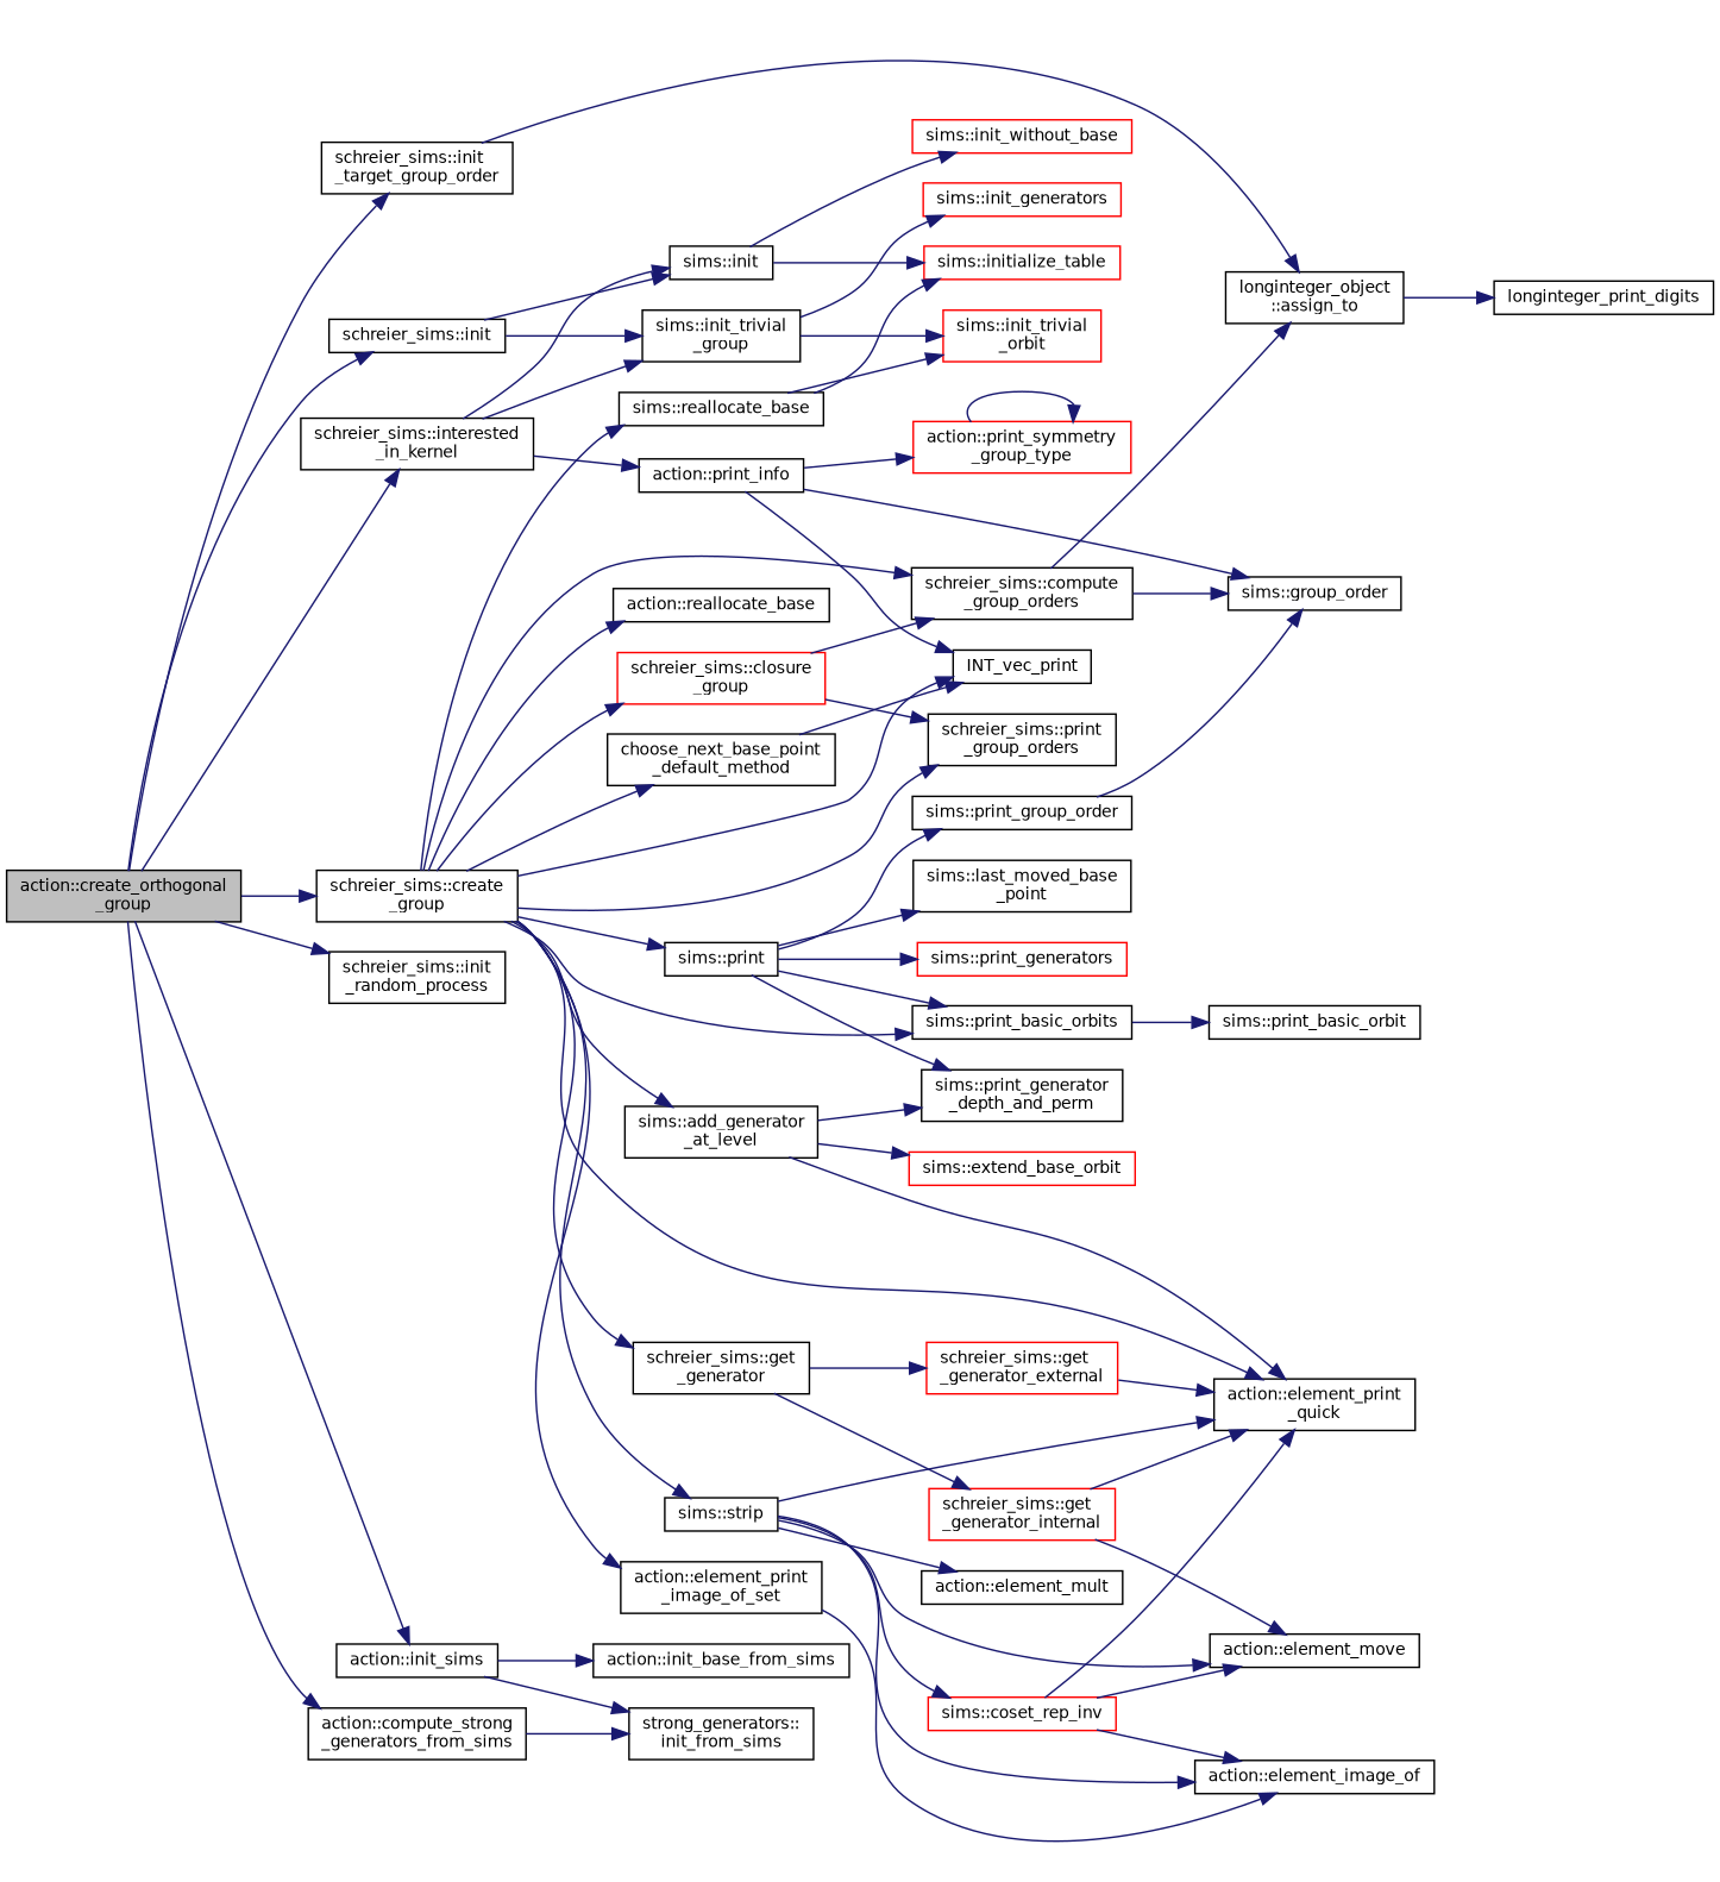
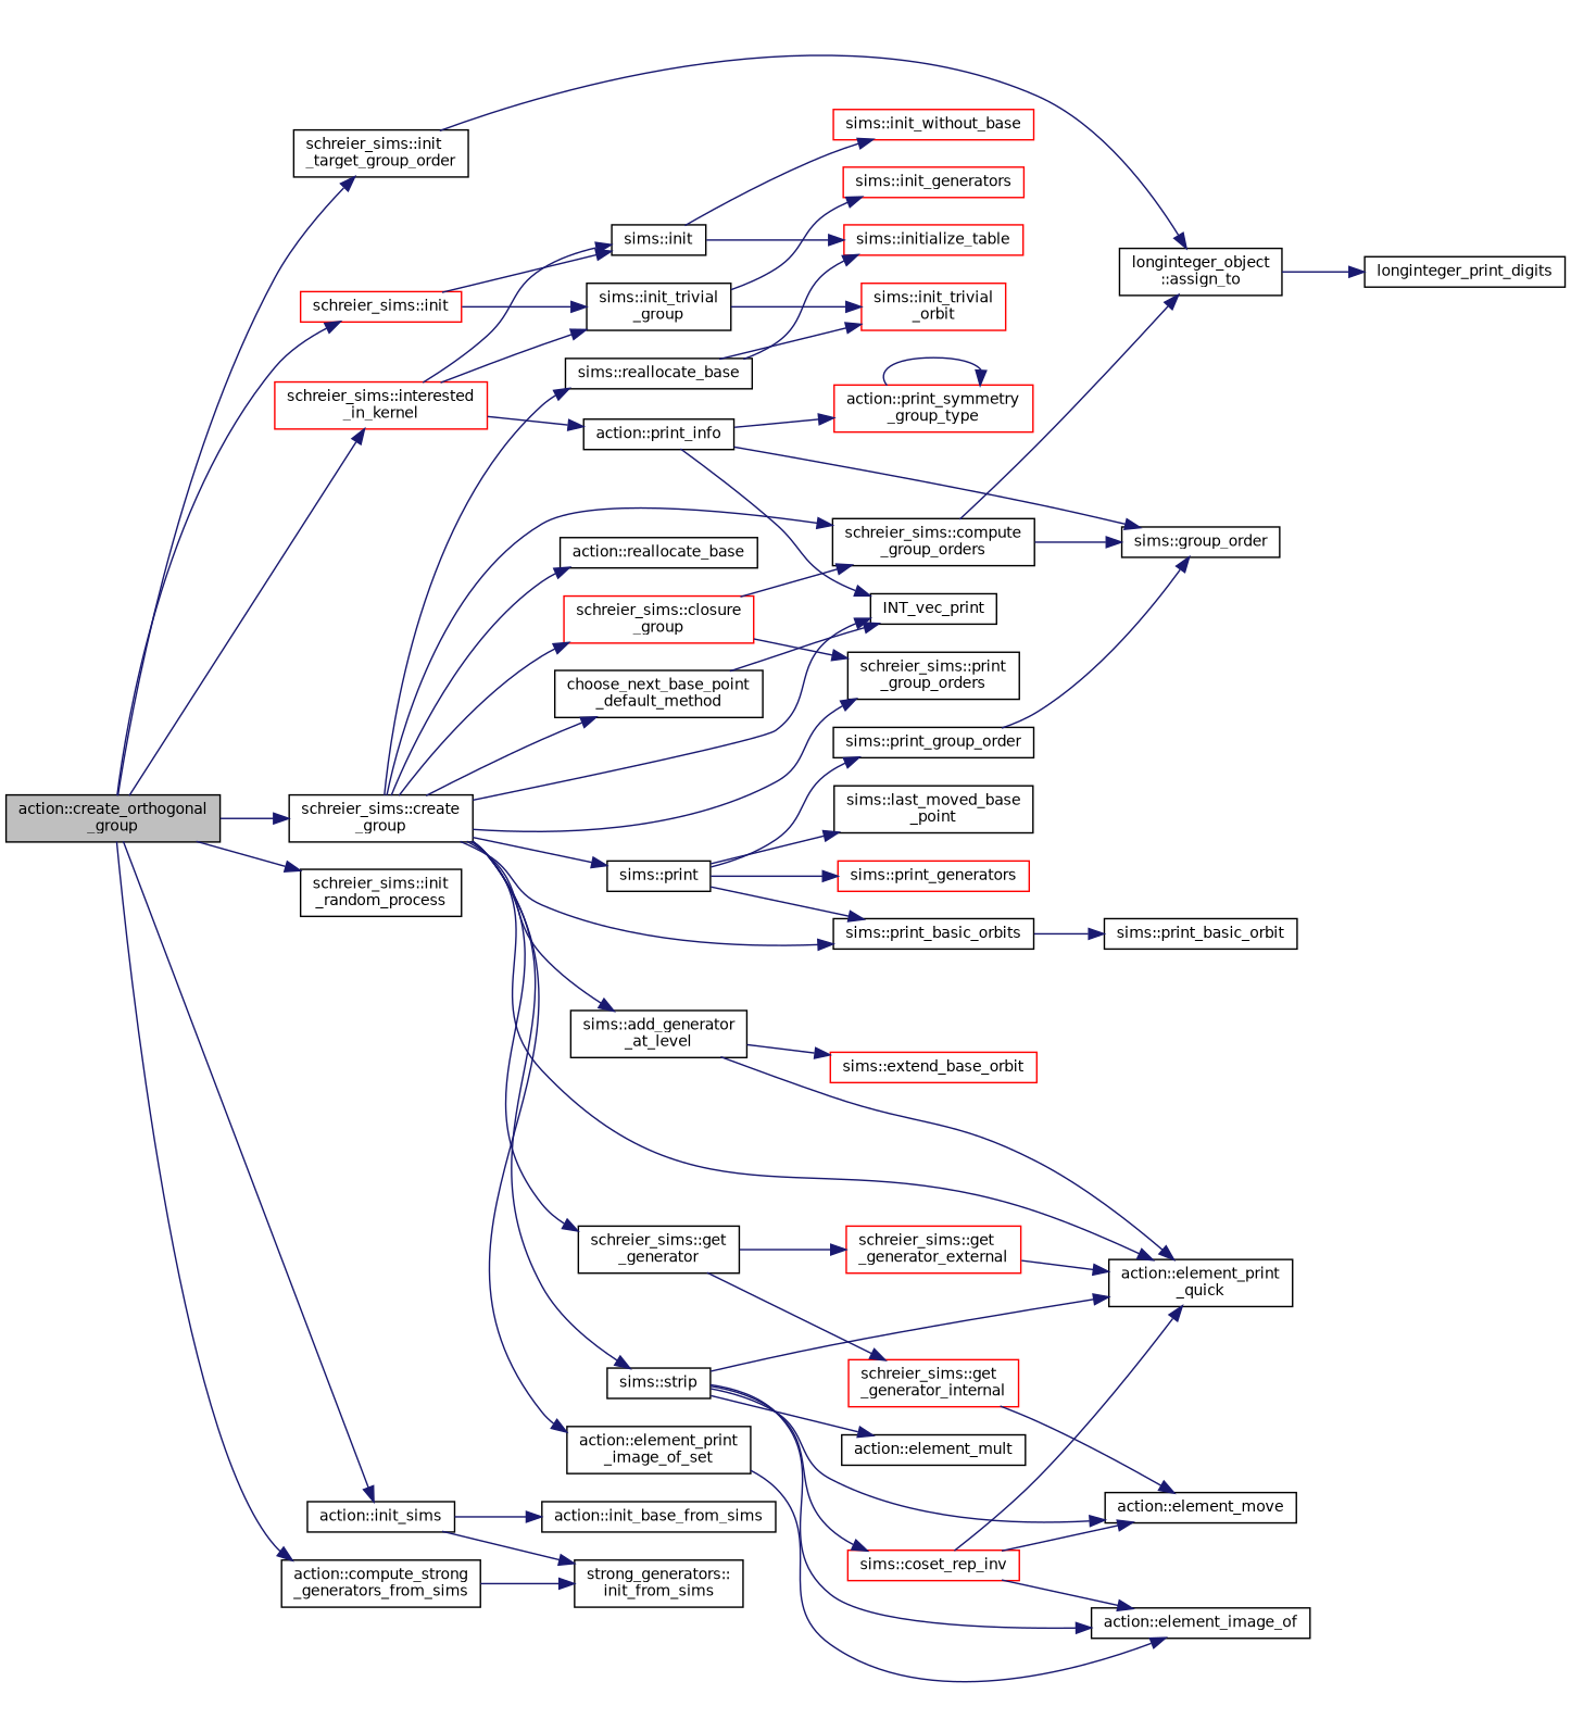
  digraph {
    rankdir=LR
    node [color=black fillcolor=white fontname=Helvetica fontsize=10 shape=record style=filled]
    edge [color=midnightblue fontname=Helvetica fontsize=10 labelfontname=Helvetica labelfontsize=10 style=solid]
    n1 [fillcolor=grey75 fontcolor=black height=0.2 label="action::create_orthogonal\l_group" width=0.4]
-   n2 [height=0.2 label="schreier_sims::init" width=0.4]
-   n3 [height=0.2 label="schreier_sims::interested\l_in_kernel" width=0.4]
+   n2 [color=red height=0.2 label="schreier_sims::init" width=0.4]
+   n3 [color=red height=0.2 label="schreier_sims::interested\l_in_kernel" width=0.4]
    n4 [height=0.2 label="schreier_sims::init\l_target_group_order" width=0.4]
    n5 [height=0.2 label="schreier_sims::init\l_random_process" width=0.4]
    n6 [height=0.2 label="schreier_sims::create\l_group" width=0.4]
    n7 [height=0.2 label="action::init_sims" width=0.4]
    n8 [height=0.2 label="action::compute_strong\l_generators_from_sims" width=0.4]
    n9 [height=0.2 label="sims::init" width=0.4]
    n10 [height=0.2 label="sims::init_trivial\l_group" width=0.4]
    n11 [height=0.2 label="action::print_info" width=0.4]
    n12 [height=0.2 label="longinteger_object\l::assign_to" width=0.4]
    n13 [height=0.2 label=INT_vec_print width=0.4]
    n14 [height=0.2 label="schreier_sims::compute\l_group_orders" width=0.4]
    n15 [height=0.2 label="schreier_sims::print\l_group_orders" width=0.4]
    n16 [height=0.2 label="schreier_sims::get\l_generator" width=0.4]
    n17 [height=0.2 label="action::element_print\l_quick" width=0.4]
    n18 [height=0.2 label="sims::strip" width=0.4]
    n19 [height=0.2 label="choose_next_base_point\l_default_method" width=0.4]
    n20 [height=0.2 label="sims::print" width=0.4]
    n21 [height=0.2 label="sims::print_basic_orbits" width=0.4]
    n22 [height=0.2 label="action::element_print\l_image_of_set" width=0.4]
    n23 [height=0.2 label="sims::add_generator\l_at_level" width=0.4]
    n24 [height=0.2 label="action::reallocate_base" width=0.4]
    n25 [height=0.2 label="sims::reallocate_base" width=0.4]
    n26 [color=red height=0.2 label="schreier_sims::closure\l_group" width=0.4]
    n27 [height=0.2 label="action::init_base_from_sims" width=0.4]
    n28 [height=0.2 label="strong_generators::\linit_from_sims" width=0.4]
    n29 [color=red height=0.2 label="sims::init_without_base" width=0.4]
    n30 [color=red height=0.2 label="sims::initialize_table" width=0.4]
    n31 [color=red height=0.2 label="sims::init_generators" width=0.4]
    n32 [color=red height=0.2 label="sims::init_trivial\l_orbit" width=0.4]
    n33 [color=red height=0.2 label="action::print_symmetry\l_group_type" width=0.4]
    n34 [height=0.2 label="sims::group_order" width=0.4]
    n35 [height=0.2 label=longinteger_print_digits width=0.4]
    n36 [color=red height=0.2 label="schreier_sims::get\l_generator_internal" width=0.4]
    n37 [color=red height=0.2 label="schreier_sims::get\l_generator_external" width=0.4]
    n38 [height=0.2 label="action::element_move" width=0.4]
    n39 [height=0.2 label="action::element_image_of" width=0.4]
    n40 [color=red height=0.2 label="sims::coset_rep_inv" width=0.4]
    n41 [height=0.2 label="action::element_mult" width=0.4]
    n42 [height=0.2 label="sims::last_moved_base\l_point" width=0.4]
    n43 [height=0.2 label="sims::print_group_order" width=0.4]
-   n44 [height=0.2 label="sims::print_generator\l_depth_and_perm" width=0.4]
    n45 [color=red height=0.2 label="sims::print_generators" width=0.4]
    n46 [height=0.2 label="sims::print_basic_orbit" width=0.4]
    n47 [color=red height=0.2 label="sims::extend_base_orbit" width=0.4]
    n1 -> n2
    n1 -> n3
    n1 -> n4
    n1 -> n5
    n1 -> n6
    n1 -> n7
    n1 -> n8
    n2 -> n9
    n2 -> n10
    n3 -> n9
    n3 -> n10
    n3 -> n11
    n4 -> n12
    n6 -> n13
    n6 -> n14
    n6 -> n15
    n6 -> n16
    n6 -> n17
    n6 -> n18
    n6 -> n19
    n6 -> n20
    n6 -> n21
    n6 -> n22
    n6 -> n23
    n6 -> n24
    n6 -> n25
    n6 -> n26
    n7 -> n27
    n7 -> n28
    n8 -> n28
    n9 -> n29
    n9 -> n30
    n10 -> n31
    n10 -> n32
    n11 -> n13
    n11 -> n33
    n11 -> n34
    n12 -> n35
    n14 -> n12
    n14 -> n34
    n16 -> n36
    n16 -> n37
    n18 -> n17
    n18 -> n38
    n18 -> n39
    n18 -> n40
    n18 -> n41
    n19 -> n13
    n20 -> n21
    n20 -> n42
    n20 -> n43
-   n20 -> n44
    n20 -> n45
    n21 -> n46
    n22 -> n39
    n23 -> n17
-   n23 -> n44
    n23 -> n47
    n25 -> n30
    n25 -> n32
    n26 -> n14
    n26 -> n15
    n33 -> n33
-   n36 -> n17
    n36 -> n38
    n37 -> n17
    n40 -> n17
    n40 -> n38
    n40 -> n39
    n43 -> n34
  }
